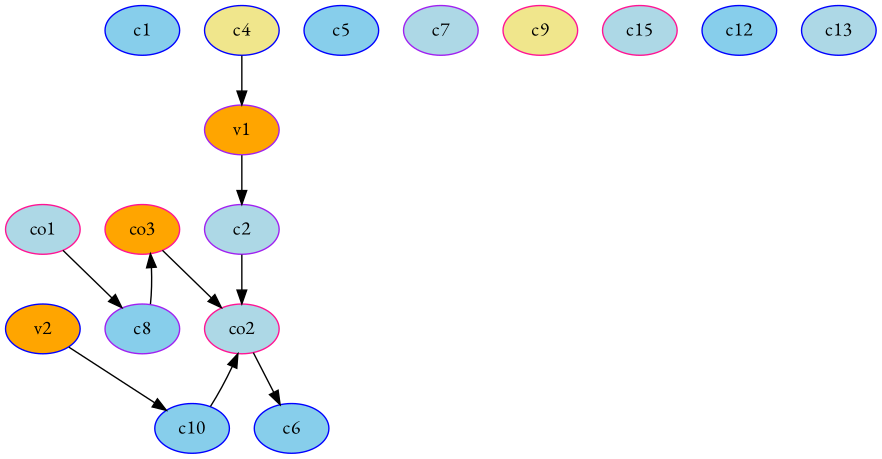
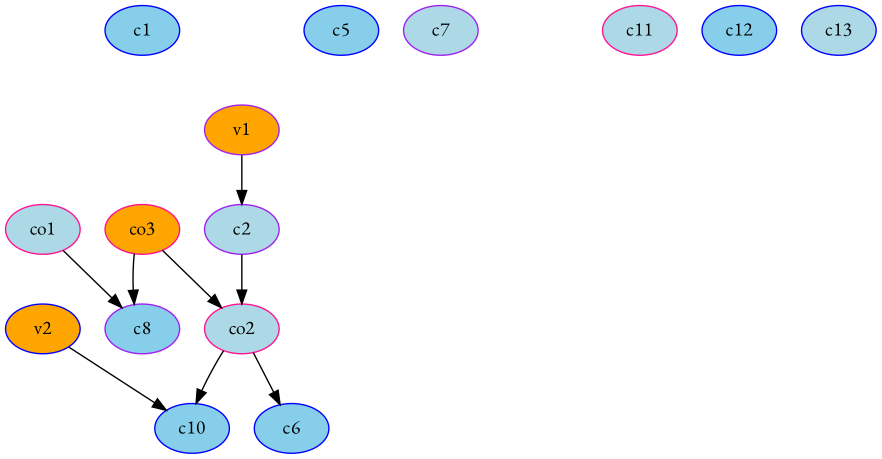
  strict digraph {
    fontname="EB Garamond"
    node [color=blue fillcolor=skyblue fontname="EB Garamond" style=filled]
    edge [fontname="EB Garamond" weight=1]
    c1
    c2 [color=purple fillcolor=lightblue]
    co2 [color=deeppink fillcolor=lightblue]
    c6
-   c4 [fillcolor=khaki]
    v1 [color=purple fillcolor=orange]
    c5
    c7 [color=purple fillcolor=lightblue]
    c8 [color=purple]
    co3 [color=deeppink fillcolor=orange]
-   c9 [color=deeppink fillcolor=khaki]
    c10
-   c11 [color=deeppink fillcolor=lightblue label=c15]
+   c11 [color=deeppink fillcolor=lightblue]
    c12
    c13 [fillcolor=lightblue]
    v2 [fillcolor=orange]
    co1 [color=deeppink fillcolor=lightblue]
    c2 -> co2
    co2 -> c6
-   c4 -> v1
    v1 -> c2
-   c8 -> co3
+   co3 -> c8
    co3 -> co2
-   c10 -> co2
+   co2 -> c10
    v2 -> c10
    co1 -> c8
  }
